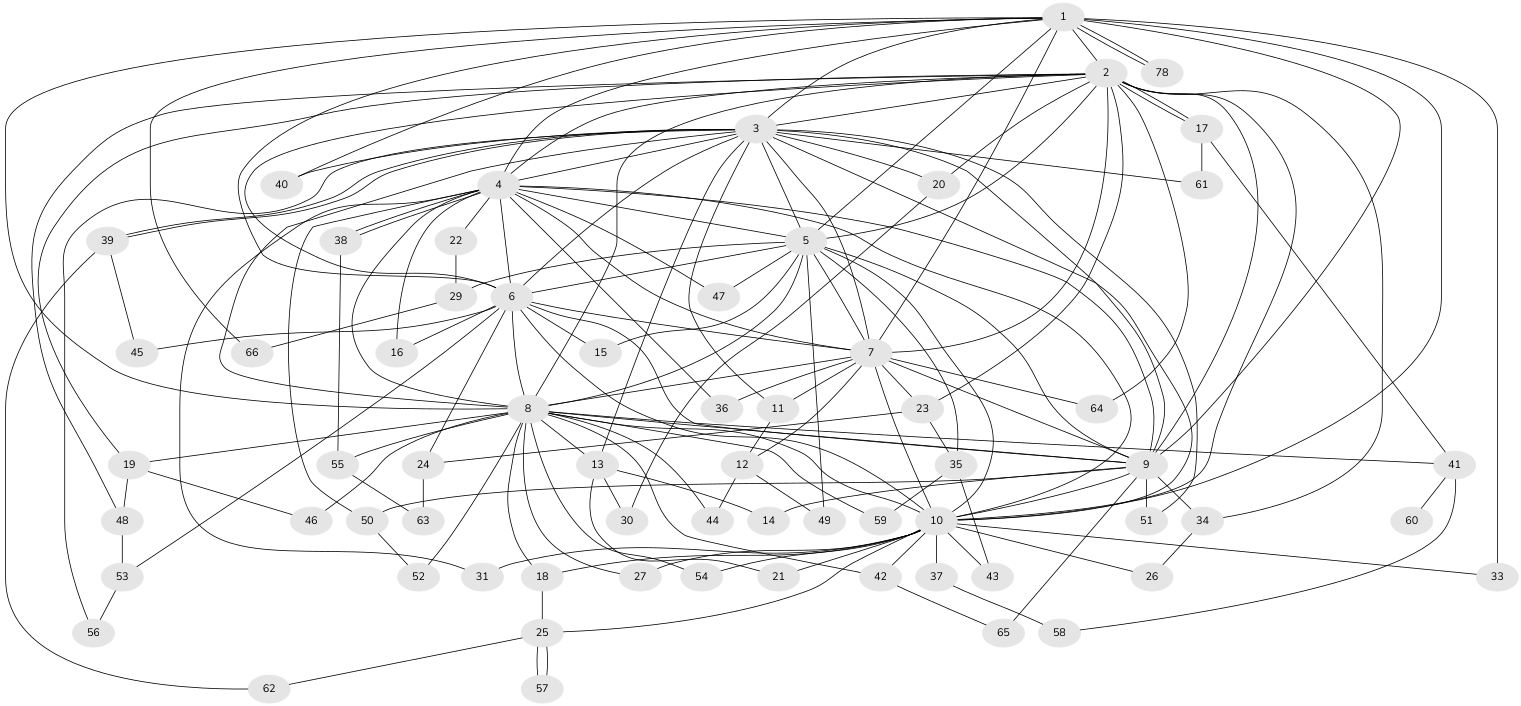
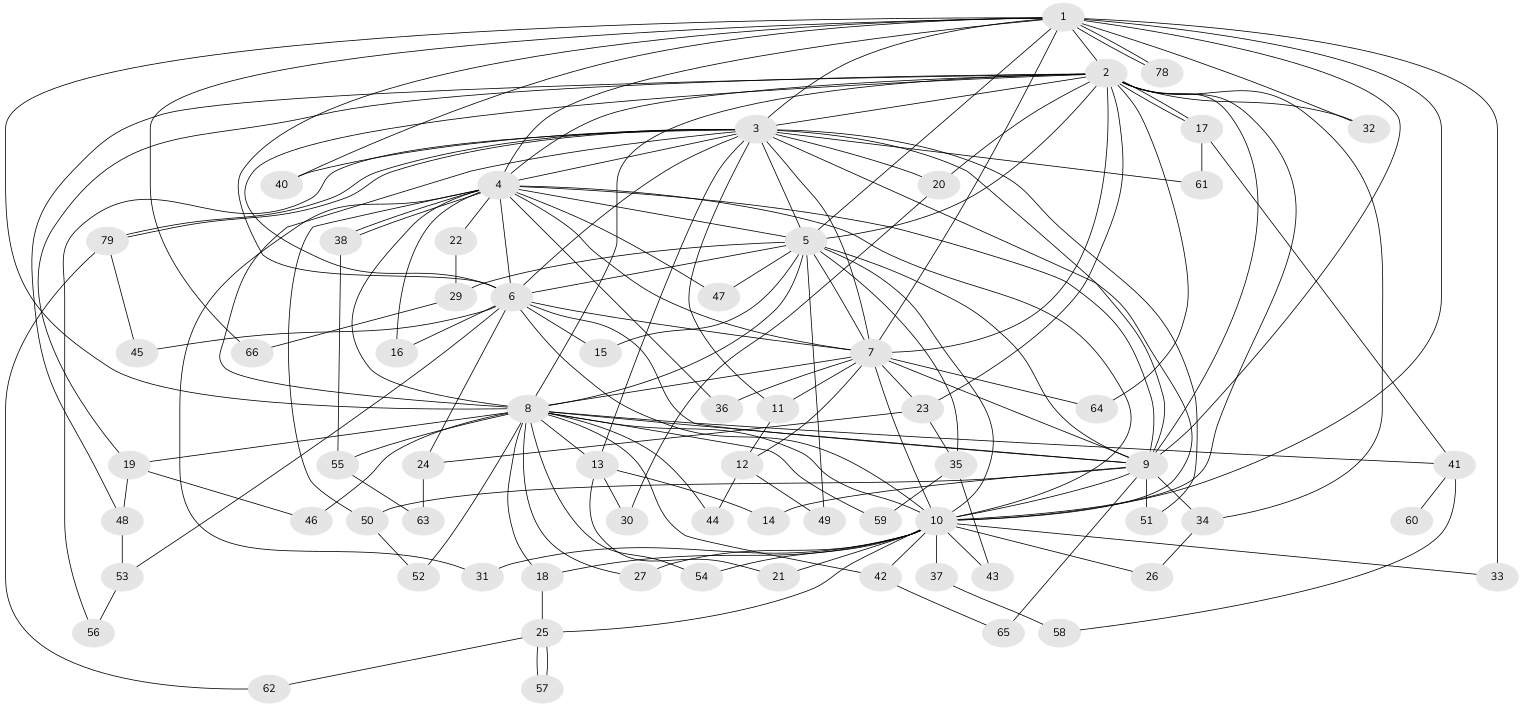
  graph {
    fontname=Nunito
    node [color=gray90 fontname=Nunito style=filled]
    edge [fontname=Nunito]
    1
    2
    3
    4
    5
    6
    7
    8
    9
    10
    n11 [label=78]
+   32
    33
    40
    66
    17
    19
    20
    23
    34
    48
    64
    11
    13
-   39
+   39 [label=79]
    51
    56
    61
    16
    22
    31
    36
    38
    47
    50
    15
    29
    35
    49
    24
    45
    53
    12
    18
    27
    41
    42
    44
    46
    52
    54
    55
    59
    14
    65
    26
    21
    25
    37
    43
    30
    62
    63
    58
    60
    57
    1 -- 2
    1 -- 3
    1 -- 4
    1 -- 5
    1 -- 6
    1 -- 7
    1 -- 8
    1 -- 9
    1 -- 10
    1 -- n11
    1 -- n11
+   1 -- 32
    1 -- 33
    1 -- 40
    1 -- 66
    2 -- 3
    2 -- 4
    2 -- 5
    2 -- 6
    2 -- 7
    2 -- 8
    2 -- 9
    2 -- 10
+   2 -- 32
    2 -- 17
    2 -- 17
    2 -- 19
    2 -- 20
    2 -- 23
    2 -- 34
    2 -- 48
    2 -- 64
    3 -- 4
    3 -- 5
    3 -- 6
    3 -- 7
    3 -- 8
    3 -- 9
    3 -- 10
    3 -- 40
    3 -- 20
    3 -- 11
    3 -- 13
    3 -- 39
    3 -- 39
    3 -- 51
    3 -- 56
    3 -- 61
    4 -- 5
    4 -- 6
    4 -- 7
    4 -- 8
    4 -- 9
    4 -- 10
    4 -- 16
    4 -- 22
    4 -- 31
    4 -- 36
    4 -- 38
    4 -- 38
    4 -- 47
    4 -- 50
    5 -- 6
    5 -- 7
    5 -- 8
    5 -- 9
    5 -- 10
    5 -- 47
    5 -- 15
    5 -- 29
    5 -- 35
    5 -- 49
    6 -- 7
-   6 -- 8
    6 -- 9
    6 -- 10
    6 -- 16
    6 -- 15
    6 -- 24
    6 -- 45
    6 -- 53
    7 -- 8
    7 -- 9
    7 -- 10
    7 -- 23
    7 -- 64
    7 -- 11
    7 -- 36
    7 -- 12
    8 -- 9
    8 -- 10
    8 -- 19
    8 -- 13
    8 -- 18
    8 -- 27
    8 -- 41
    8 -- 42
    8 -- 44
    8 -- 46
    8 -- 52
    8 -- 54
    8 -- 55
    8 -- 59
    9 -- 10
    9 -- 34
    9 -- 51
    9 -- 50
    9 -- 14
    9 -- 65
    10 -- 33
    10 -- 31
    10 -- 18
    10 -- 27
    10 -- 42
    10 -- 54
    10 -- 26
    10 -- 21
    10 -- 25
    10 -- 37
    10 -- 43
    17 -- 61
    17 -- 41
    19 -- 48
    19 -- 46
    20 -- 30
    23 -- 35
    23 -- 24
    34 -- 26
    48 -- 53
    11 -- 12
    13 -- 14
    13 -- 21
    13 -- 30
    39 -- 45
    39 -- 62
    22 -- 29
    38 -- 55
    50 -- 52
    29 -- 66
    35 -- 59
    35 -- 43
    24 -- 63
    53 -- 56
    12 -- 49
    12 -- 44
    18 -- 25
    41 -- 58
    41 -- 60
    42 -- 65
    55 -- 63
    25 -- 62
    25 -- 57
    25 -- 57
    37 -- 58
  }
